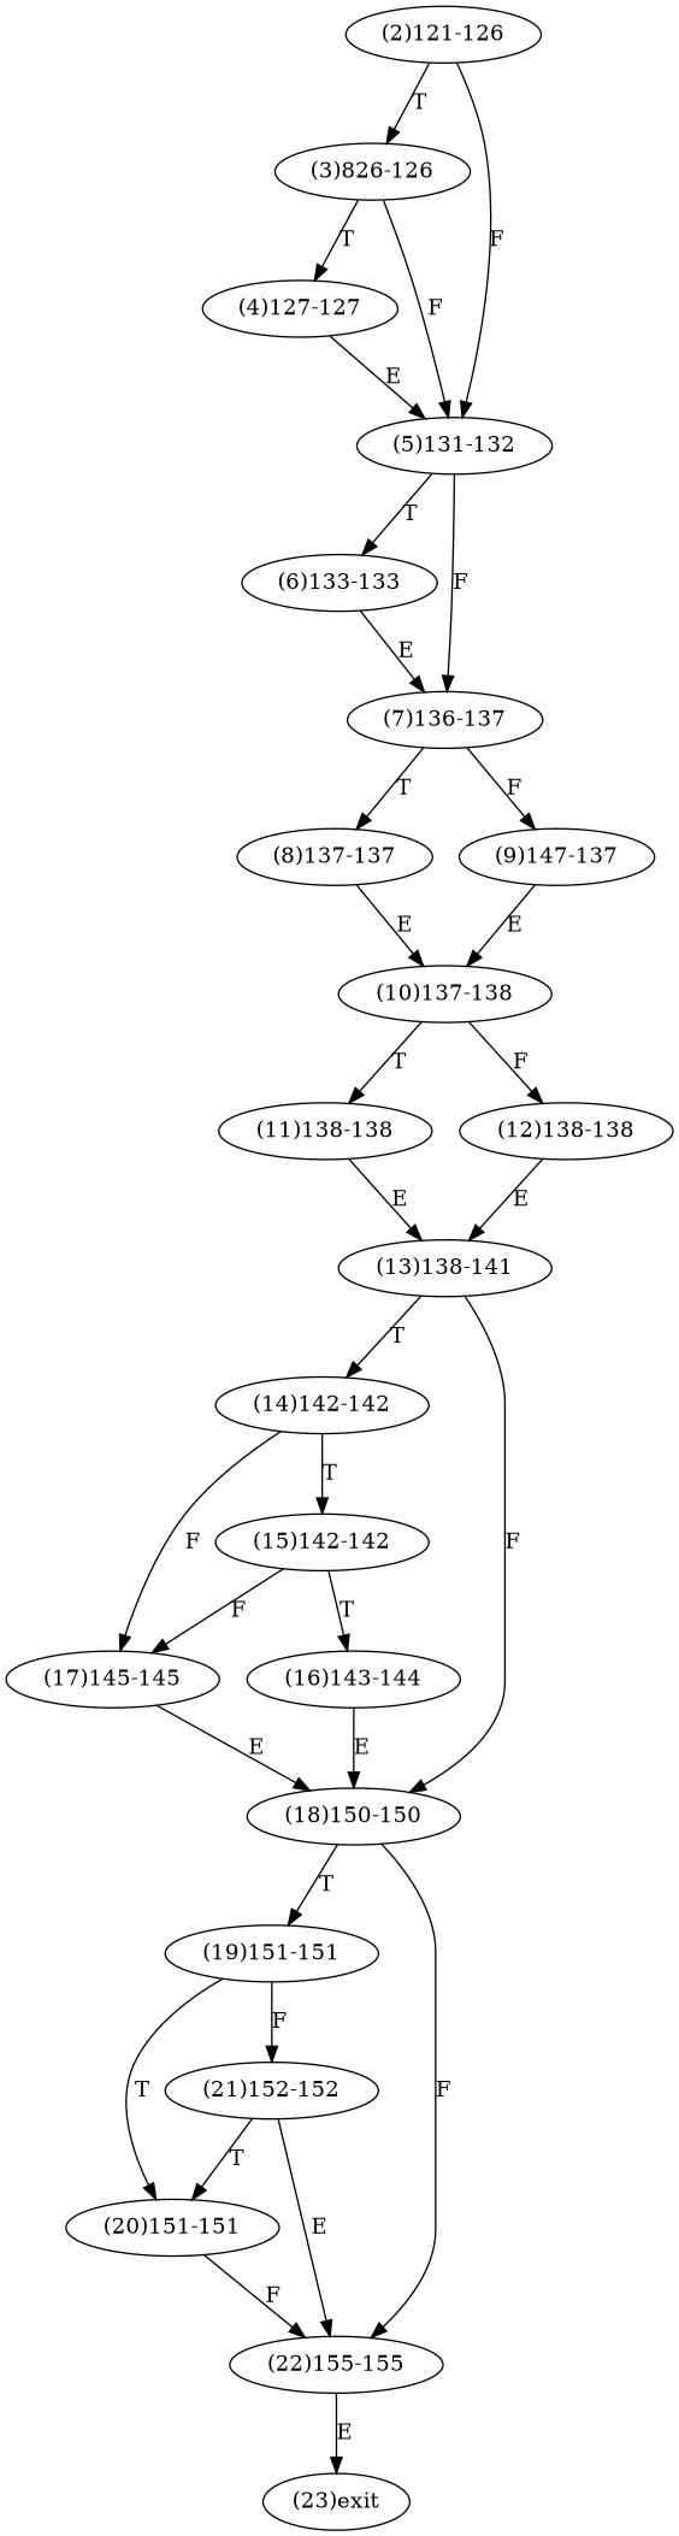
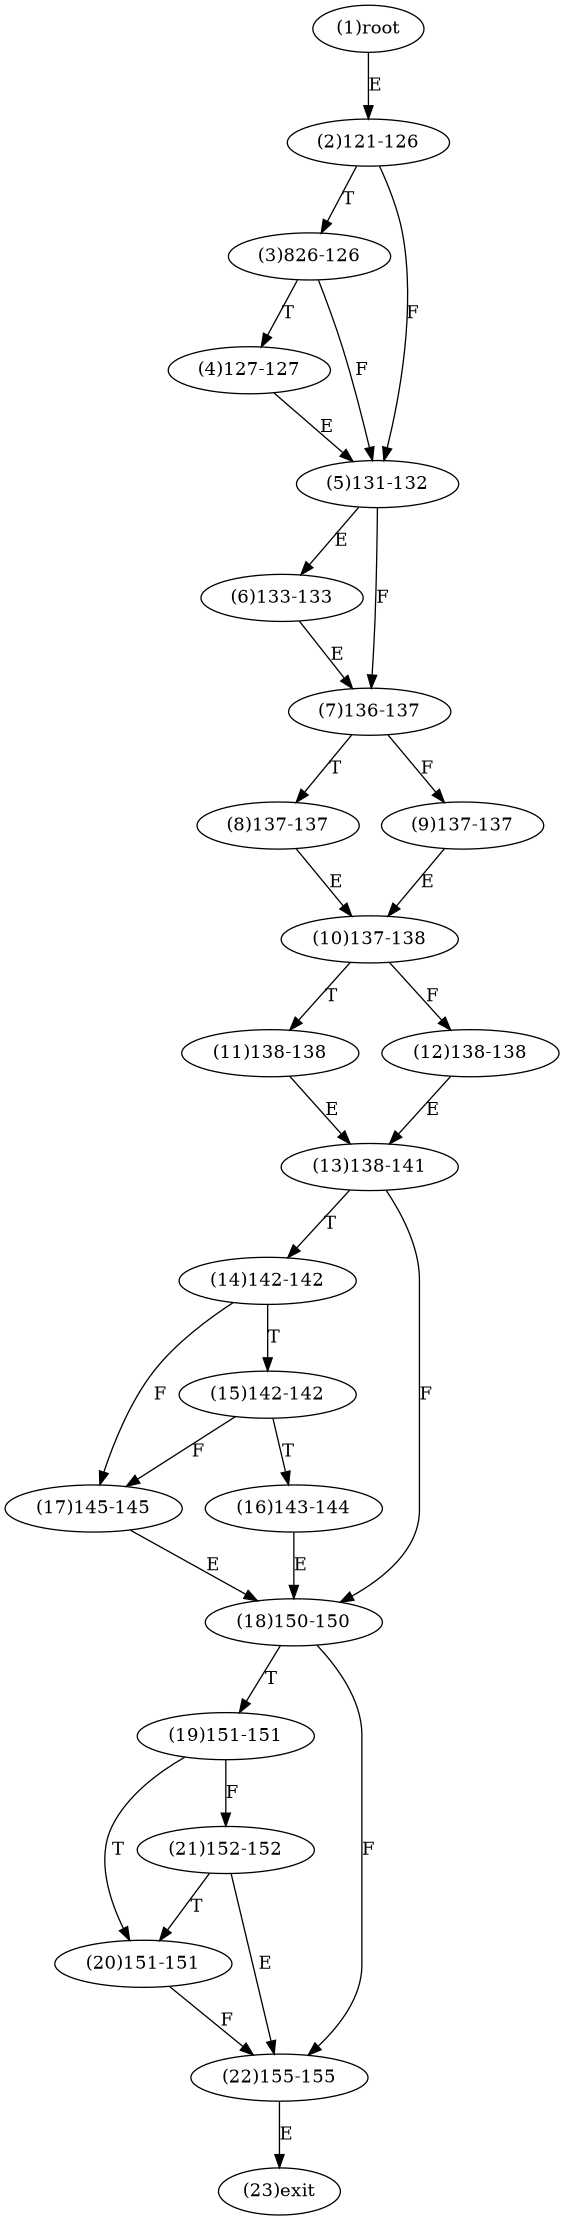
  digraph {
+   n1 [label="(1)root"]
    n2 [label="(2)121-126"]
    n3 [label="(3)826-126"]
    n4 [label="(5)131-132"]
    n5 [label="(4)127-127"]
    n6 [label="(6)133-133"]
    n7 [label="(7)136-137"]
    n8 [label="(8)137-137"]
-   n9 [label="(9)147-137"]
+   n9 [label="(9)137-137"]
    n10 [label="(10)137-138"]
    n11 [label="(11)138-138"]
    n12 [label="(12)138-138"]
    n13 [label="(13)138-141"]
    n14 [label="(14)142-142"]
    n15 [label="(18)150-150"]
    n16 [label="(15)142-142"]
    n17 [label="(17)145-145"]
    n18 [label="(19)151-151"]
    n19 [label="(22)155-155"]
    n20 [label="(16)143-144"]
    n21 [label="(21)152-152"]
    n22 [label="(20)151-151"]
    n23 [label="(23)exit"]
+   n1 -> n2 [label=E]
    n2 -> n3 [label=T]
    n2 -> n4 [label=F]
    n3 -> n4 [label=F]
    n3 -> n5 [label=T]
-   n4 -> n6 [label=T]
+   n4 -> n6 [label=E]
    n4 -> n7 [label=F]
    n5 -> n4 [label=E]
    n6 -> n7 [label=E]
    n7 -> n8 [label=T]
    n7 -> n9 [label=F]
    n8 -> n10 [label=E]
    n9 -> n10 [label=E]
    n10 -> n11 [label=T]
    n10 -> n12 [label=F]
    n11 -> n13 [label=E]
    n12 -> n13 [label=E]
    n13 -> n14 [label=T]
    n13 -> n15 [label=F]
    n14 -> n16 [label=T]
    n14 -> n17 [label=F]
    n15 -> n18 [label=T]
    n15 -> n19 [label=F]
    n16 -> n17 [label=F]
    n16 -> n20 [label=T]
    n17 -> n15 [label=E]
    n18 -> n21 [label=F]
    n18 -> n22 [label=T]
    n19 -> n23 [label=E]
    n20 -> n15 [label=E]
    n21 -> n19 [label=E]
    n21 -> n22 [label=T]
    n22 -> n19 [label=F]
  }
